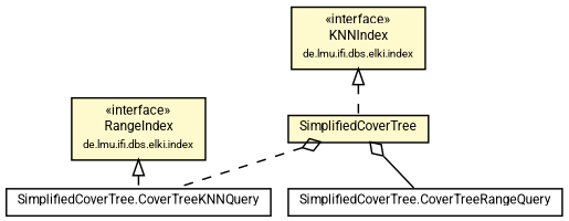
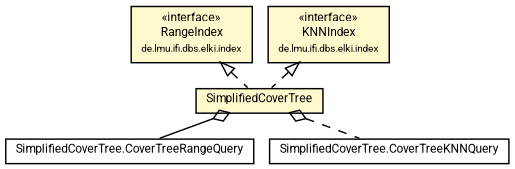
  digraph {
    nodesep=0.15
    rankdir=TB
    ranksep=0.25
    node [fontcolor=black fontname=Roboto fontsize=8 margin=0 shape=plaintext]
    edge [arrowtail=empty color=black dir=back fontname=Roboto fontsize=7 labelfontname=Roboto labelfontsize=7 style=dashed weight=9]
    n1 [height=0 label=<<table title="de.lmu.ifi.dbs.elki.index.RangeIndex" border="0" cellborder="1" cellspacing="0" cellpadding="2" bgcolor="LemonChiffon" href="../../../RangeIndex.html" target="_parent"> 		<tr><td><table border="0" cellspacing="0" cellpadding="1"> 		<tr><td align="center" balign="center"> &#171;interface&#187; </td></tr> 		<tr><td align="center" balign="center"> <font face="Roboto">RangeIndex</font> </td></tr> 		<tr><td align="center" balign="center"> <font face="Roboto" point-size="7.0">de.lmu.ifi.dbs.elki.index</font> </td></tr> 		</table></td></tr> 		</table>> width=0]
    n2 [height=0 label=<<table title="de.lmu.ifi.dbs.elki.index.tree.metrical.covertree.SimplifiedCoverTree" border="0" cellborder="1" cellspacing="0" cellpadding="2" bgcolor="lemonChiffon" href="SimplifiedCoverTree.html" target="_parent"> 		<tr><td><table border="0" cellspacing="0" cellpadding="1"> 		<tr><td align="center" balign="center"> <font face="Roboto">SimplifiedCoverTree</font> </td></tr> 		</table></td></tr> 		</table>> width=0]
    n3 [height=0 label=<<table title="de.lmu.ifi.dbs.elki.index.tree.metrical.covertree.SimplifiedCoverTree.CoverTreeRangeQuery" border="0" cellborder="1" cellspacing="0" cellpadding="2" href="SimplifiedCoverTree.CoverTreeRangeQuery.html" target="_parent"> 		<tr><td><table border="0" cellspacing="0" cellpadding="1"> 		<tr><td align="center" balign="center"> <font face="Roboto">SimplifiedCoverTree.CoverTreeRangeQuery</font> </td></tr> 		</table></td></tr> 		</table>> width=0]
    n4 [height=0 label=<<table title="de.lmu.ifi.dbs.elki.index.tree.metrical.covertree.SimplifiedCoverTree.CoverTreeKNNQuery" border="0" cellborder="1" cellspacing="0" cellpadding="2" href="SimplifiedCoverTree.CoverTreeKNNQuery.html" target="_parent"> 		<tr><td><table border="0" cellspacing="0" cellpadding="1"> 		<tr><td align="center" balign="center"> <font face="Roboto">SimplifiedCoverTree.CoverTreeKNNQuery</font> </td></tr> 		</table></td></tr> 		</table>> width=0]
    n5 [height=0 label=<<table title="de.lmu.ifi.dbs.elki.index.KNNIndex" border="0" cellborder="1" cellspacing="0" cellpadding="2" bgcolor="LemonChiffon" href="../../../KNNIndex.html" target="_parent"> 		<tr><td><table border="0" cellspacing="0" cellpadding="1"> 		<tr><td align="center" balign="center"> &#171;interface&#187; </td></tr> 		<tr><td align="center" balign="center"> <font face="Roboto">KNNIndex</font> </td></tr> 		<tr><td align="center" balign="center"> <font face="Roboto" point-size="7.0">de.lmu.ifi.dbs.elki.index</font> </td></tr> 		</table></td></tr> 		</table>> width=0]
-   n1 -> n4
+   n1 -> n2
    n2 -> n3 [arrowhead=none arrowtail=ediamond weight=4 style=""]
    n2 -> n4 [arrowhead=none arrowtail=ediamond weight=4]
    n5 -> n2
  }
